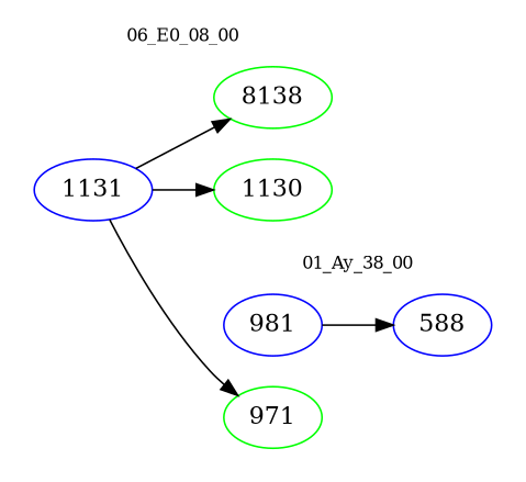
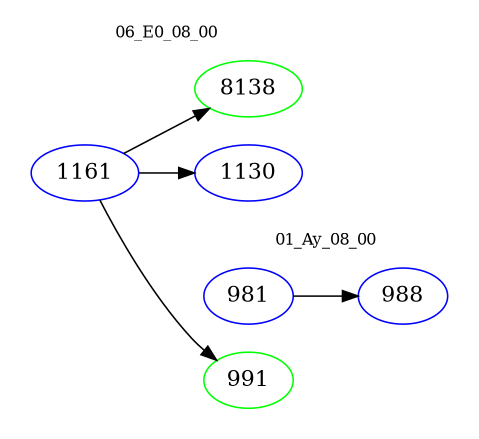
  digraph {
    rankdir=LR
    node [color=blue]
    edge [color=black]
    n1 [label=981]
-   n2 [color=green label=971]
-   n3 [label=588]
-   n4 [label=1131]
-   n5 [color=green label=1130]
+   n2 [color=green label=991]
+   n3 [label=988]
+   n4 [label=1161]
+   n5 [label=1130]
    n6 [color=green label=8138]
    subgraph cluster_1 {
      color=white
      fontsize=10
-     label="01_Ay_38_00"
+     label="01_Ay_08_00"
      n1
      n2
      n3
    }
    subgraph cluster_2 {
      color=white
      fontsize=10
      label="06_E0_08_00"
      n4
      n5
      n6
    }
    n1 -> n3
    n4 -> n2
    n4 -> n5
    n4 -> n6
  }
